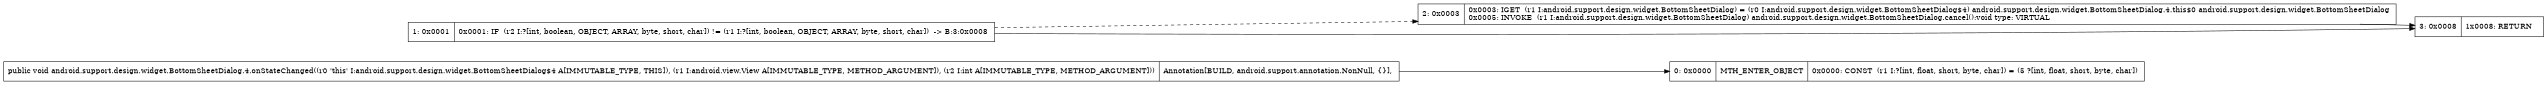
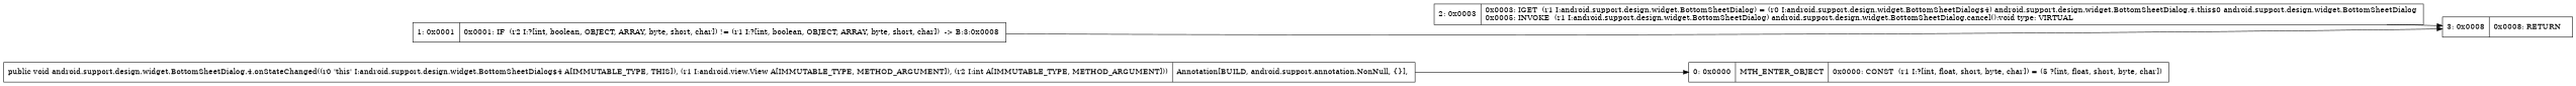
  digraph {
    rankdir=LR
    node [shape=record]
    n1 [label="{0\:\ 0x0000|MTH_ENTER_OBJECT\l|0x0000: CONST  (r1 I:?[int, float, short, byte, char]) = (5 ?[int, float, short, byte, char]) \l}"]
    n2 [label="{1\:\ 0x0001|0x0001: IF  (r2 I:?[int, boolean, OBJECT, ARRAY, byte, short, char]) != (r1 I:?[int, boolean, OBJECT, ARRAY, byte, short, char])  \-\> B:3:0x0008 \l}"]
    n3 [label="{2\:\ 0x0003|0x0003: IGET  (r1 I:android.support.design.widget.BottomSheetDialog) = (r0 I:android.support.design.widget.BottomSheetDialog$4) android.support.design.widget.BottomSheetDialog.4.this$0 android.support.design.widget.BottomSheetDialog \l0x0005: INVOKE  (r1 I:android.support.design.widget.BottomSheetDialog) android.support.design.widget.BottomSheetDialog.cancel():void type: VIRTUAL \l}"]
-   n4 [label="{3\:\ 0x0008|1x0008: RETURN   \l}"]
+   n4 [label="{3\:\ 0x0008|0x0008: RETURN   \l}"]
    n5 [label="{public void android.support.design.widget.BottomSheetDialog.4.onStateChanged((r0 'this' I:android.support.design.widget.BottomSheetDialog$4 A[IMMUTABLE_TYPE, THIS]), (r1 I:android.view.View A[IMMUTABLE_TYPE, METHOD_ARGUMENT]), (r2 I:int A[IMMUTABLE_TYPE, METHOD_ARGUMENT]))  | Annotation[BUILD, android.support.annotation.NonNull, \{\}], \l}"]
-   n2 -> n3 [style=dashed]
    n2 -> n4
    n3 -> n4
    n5 -> n1
  }
